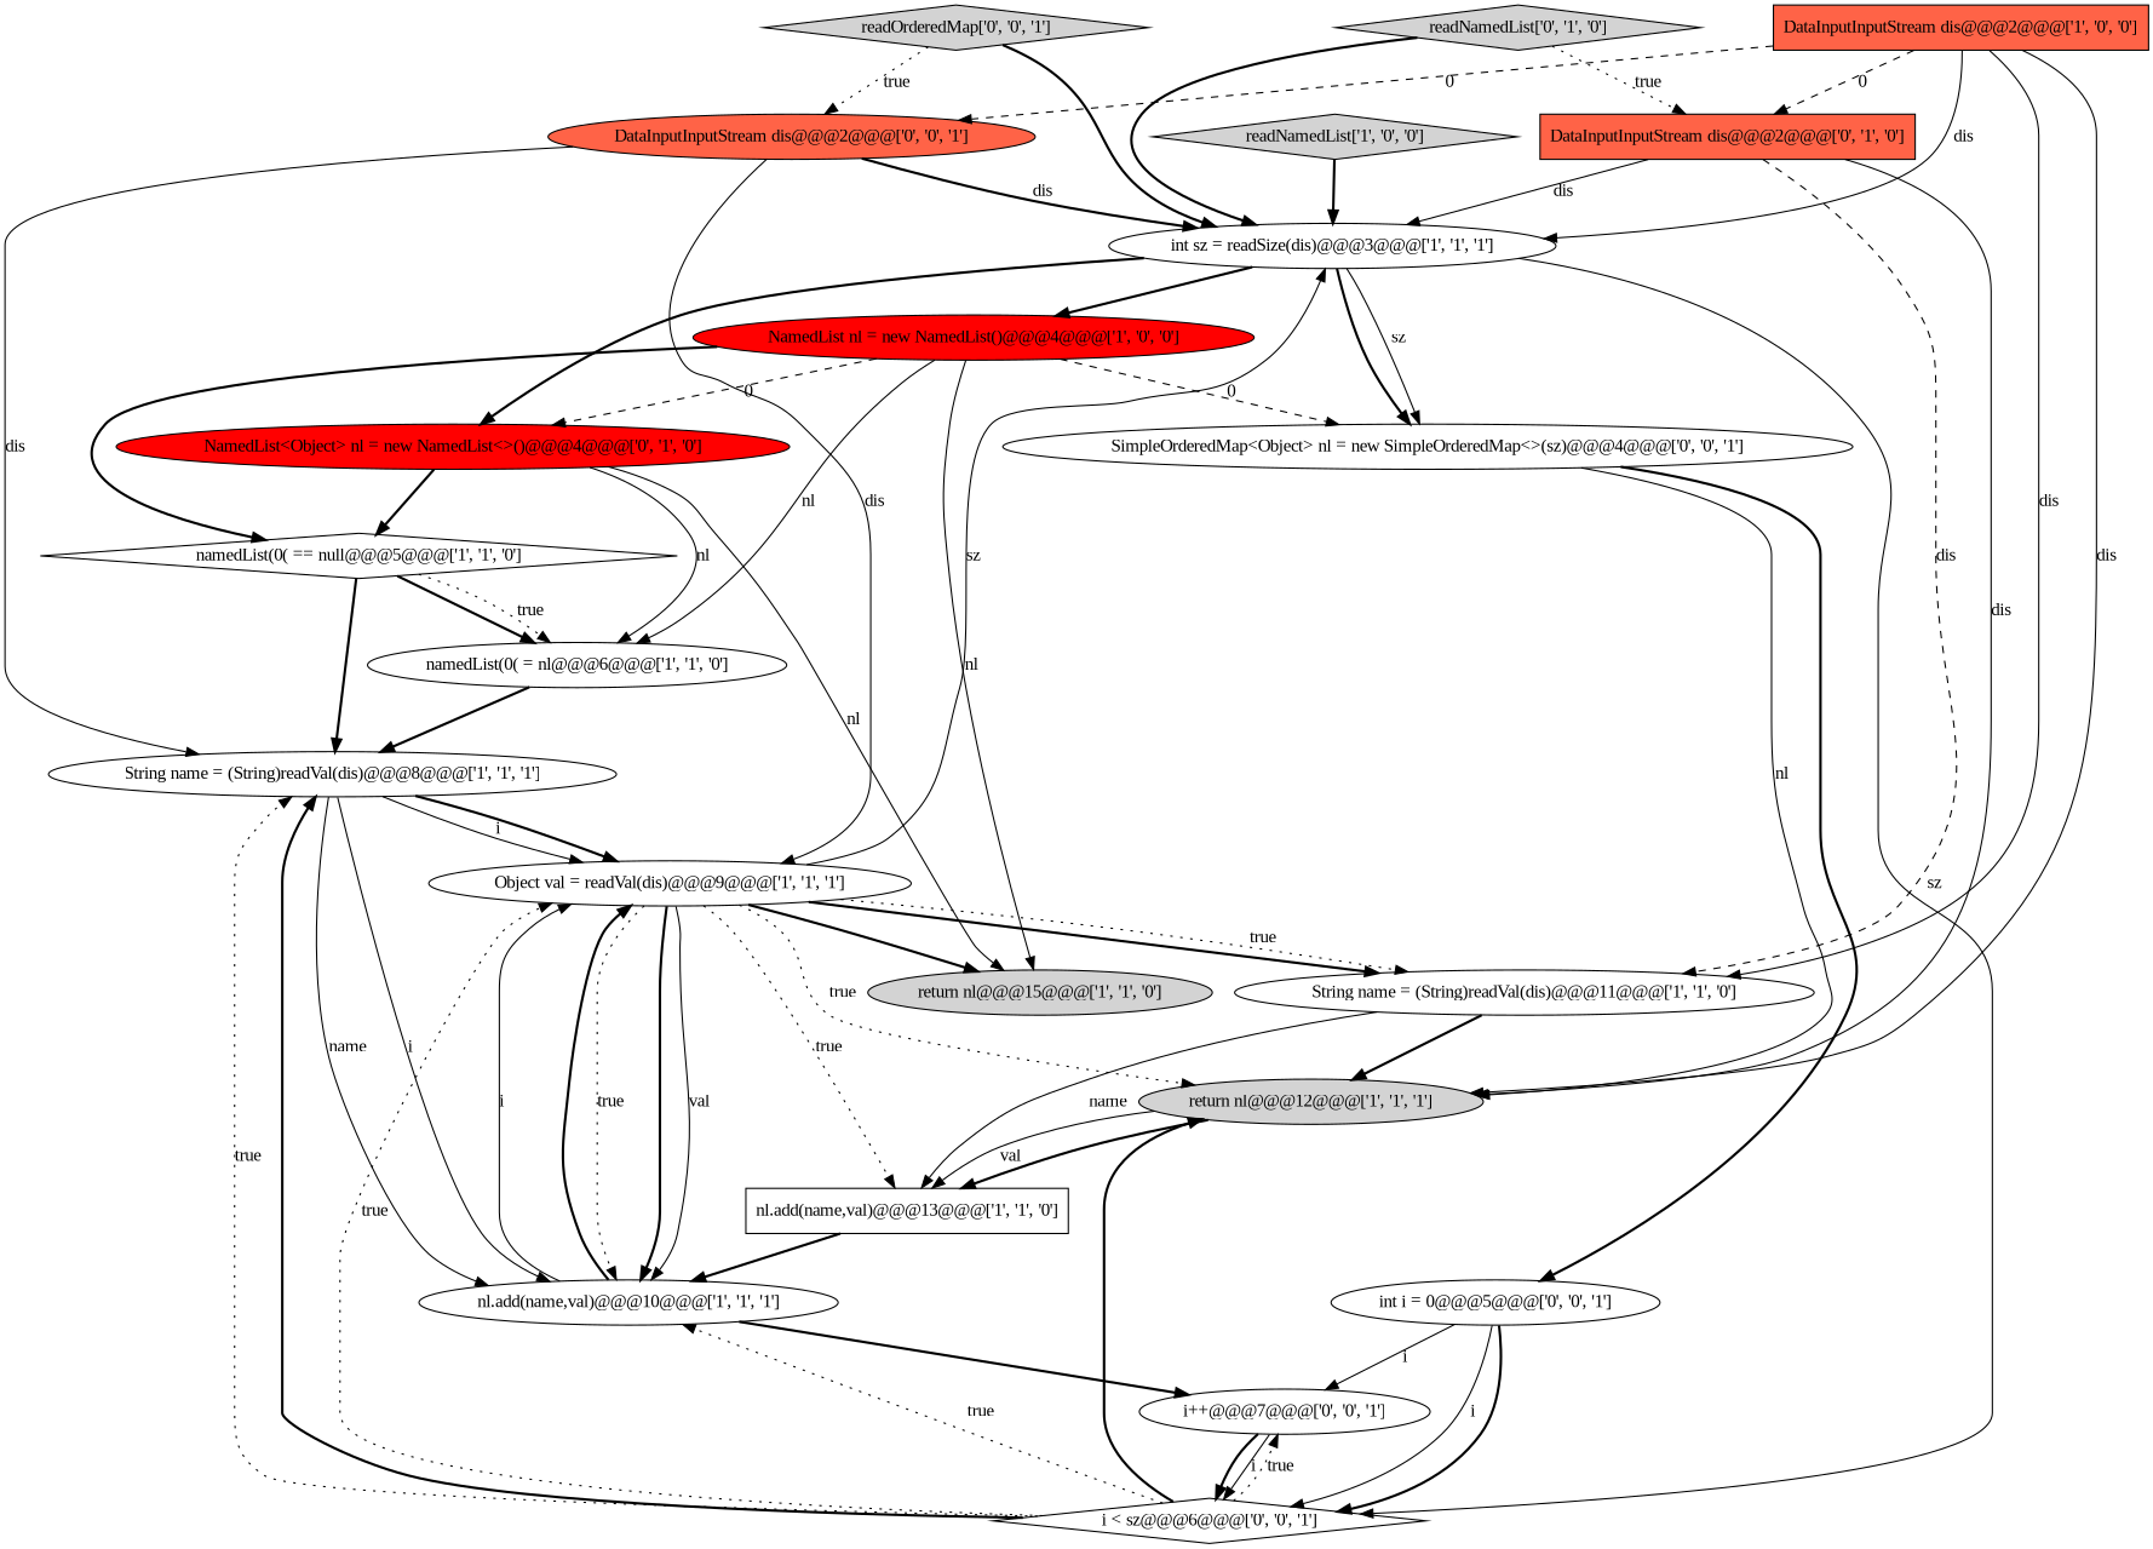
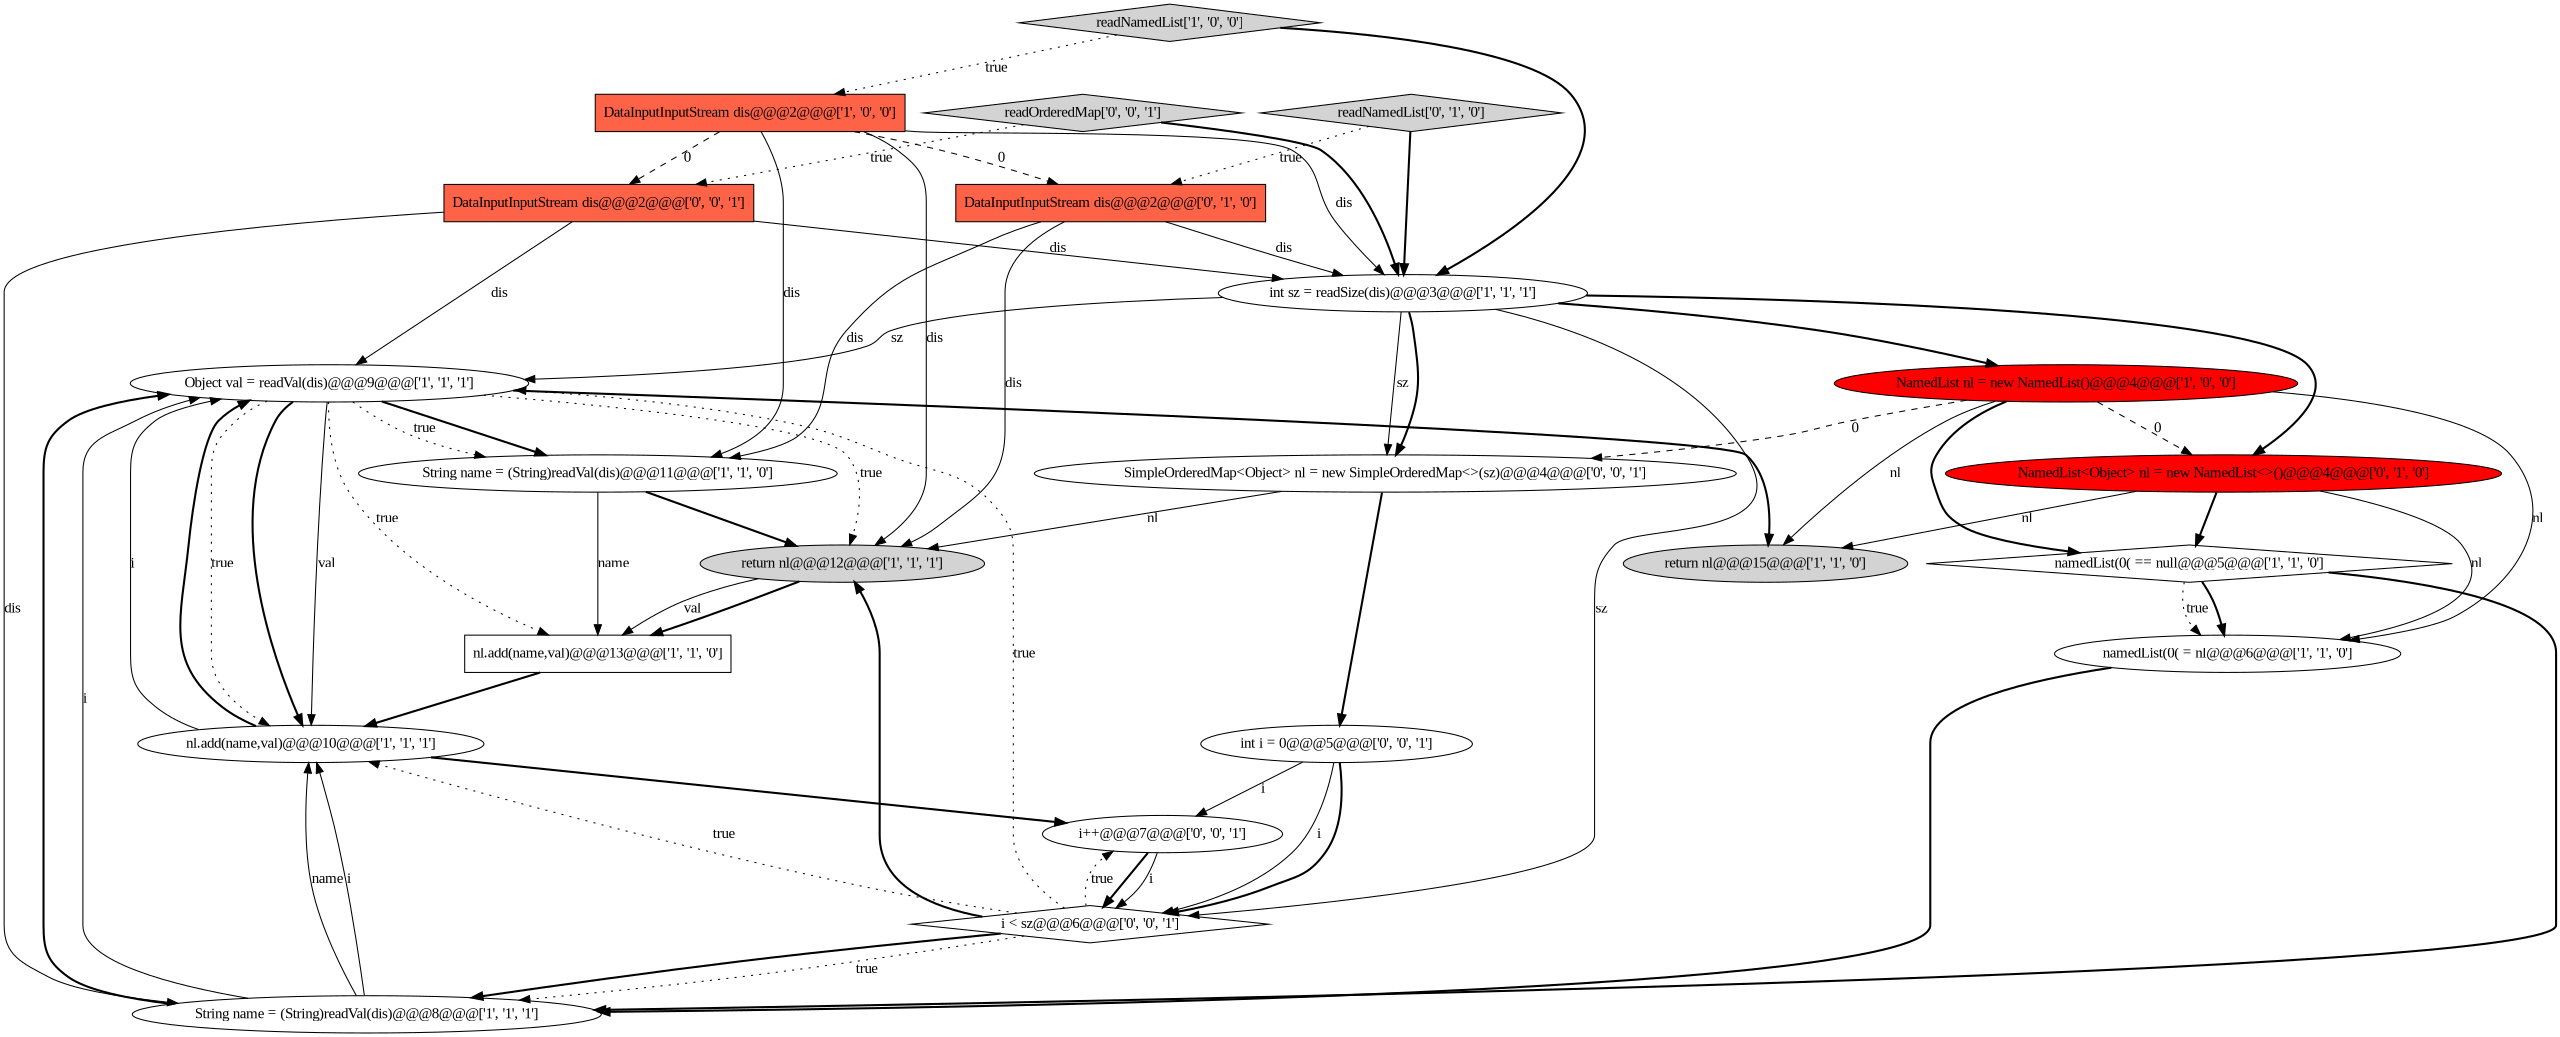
  digraph {
    fontname="Liberation Serif"
    node [fillcolor=white fontname="Liberation Serif" shape=ellipse style=filled]
    edge [fontname="Liberation Serif" style=solid]
    n1 [fillcolor=lightgray label="readNamedList['1', '0', '0']" shape=diamond]
    n2 [fillcolor=tomato label="DataInputInputStream dis@@@2@@@['1', '0', '0']" shape=box]
    n3 [label="int sz = readSize(dis)@@@3@@@['1', '1', '1']"]
    n4 [fillcolor=lightgray label="return nl@@@12@@@['1', '1', '1']"]
-   n5 [fillcolor=tomato label="DataInputInputStream dis@@@2@@@['0', '0', '1']"]
+   n5 [fillcolor=tomato label="DataInputInputStream dis@@@2@@@['0', '0', '1']" shape=box]
    n6 [label="String name = (String)readVal(dis)@@@11@@@['1', '1', '0']"]
    n7 [fillcolor=tomato label="DataInputInputStream dis@@@2@@@['0', '1', '0']" shape=box]
    n8 [label="Object val = readVal(dis)@@@9@@@['1', '1', '1']"]
    n9 [fillcolor=red label="NamedList nl = new NamedList()@@@4@@@['1', '0', '0']"]
    n10 [fillcolor=red label="NamedList<Object> nl = new NamedList<>()@@@4@@@['0', '1', '0']"]
    n11 [label="SimpleOrderedMap<Object> nl = new SimpleOrderedMap<>(sz)@@@4@@@['0', '0', '1']"]
    n12 [label="i < sz@@@6@@@['0', '0', '1']" shape=diamond]
    n13 [label="nl.add(name,val)@@@13@@@['1', '1', '0']" shape=box]
    n14 [label="nl.add(name,val)@@@10@@@['1', '1', '1']"]
    n15 [label="i++@@@7@@@['0', '0', '1']"]
    n16 [fillcolor=lightgray label="return nl@@@15@@@['1', '1', '0']"]
    n17 [label="String name = (String)readVal(dis)@@@8@@@['1', '1', '1']"]
    n18 [label="namedList(0( == null@@@5@@@['1', '1', '0']" shape=diamond]
    n19 [label="namedList(0( = nl@@@6@@@['1', '1', '0']"]
    n20 [label="int i = 0@@@5@@@['0', '0', '1']"]
    n21 [fillcolor=lightgray label="readNamedList['0', '1', '0']" shape=diamond]
    n22 [fillcolor=lightgray label="readOrderedMap['0', '0', '1']" shape=diamond]
+   n1 -> n2 [label=true style=dotted]
    n1 -> n3 [style=bold]
    n2 -> n3 [label=dis]
    n2 -> n4 [label=dis]
    n2 -> n5 [label=0 style=dashed]
    n2 -> n6 [label=dis]
    n2 -> n7 [label=0 style=dashed]
-   n8 -> n3 [label=sz]
+   n3 -> n8 [label=sz]
    n3 -> n9 [style=bold]
    n3 -> n10 [style=bold]
    n3 -> n11 [label=sz]
    n3 -> n11 [style=bold]
    n3 -> n12 [label=sz]
    n4 -> n13 [style=bold]
    n4 -> n13 [label=val]
-   n5 -> n3 [label=dis style=bold]
+   n5 -> n3 [label=dis]
    n5 -> n8 [label=dis]
    n5 -> n17 [label=dis]
    n6 -> n4 [style=bold]
    n6 -> n13 [label=name]
    n7 -> n3 [label=dis]
    n7 -> n4 [label=dis]
-   n7 -> n6 [label=dis style=dashed]
+   n7 -> n6 [label=dis]
    n8 -> n4 [label=true style=dotted]
    n8 -> n6 [style=bold]
    n8 -> n6 [label=true style=dotted]
    n8 -> n13 [label=true style=dotted]
    n8 -> n14 [label=true style=dotted]
    n8 -> n14 [style=bold]
    n8 -> n14 [label=val]
    n8 -> n16 [style=bold]
    n9 -> n10 [label=0 style=dashed]
    n9 -> n11 [label=0 style=dashed]
    n9 -> n16 [label=nl]
    n9 -> n18 [style=bold]
    n9 -> n19 [label=nl]
    n10 -> n16 [label=nl]
    n10 -> n18 [style=bold]
    n10 -> n19 [label=nl]
    n11 -> n4 [label=nl]
    n11 -> n20 [style=bold]
    n12 -> n4 [style=bold]
    n12 -> n8 [label=true style=dotted]
    n12 -> n14 [label=true style=dotted]
    n12 -> n15 [label=true style=dotted]
    n12 -> n17 [label=true style=dotted]
    n12 -> n17 [style=bold]
    n13 -> n14 [style=bold]
    n14 -> n8 [label=i]
    n14 -> n8 [style=bold]
    n14 -> n15 [style=bold]
    n15 -> n12 [label=i]
    n15 -> n12 [style=bold]
    n17 -> n8 [style=bold]
    n17 -> n8 [label=i]
    n17 -> n14 [label=name]
    n17 -> n14 [label=i]
    n18 -> n17 [style=bold]
    n18 -> n19 [style=bold]
    n18 -> n19 [label=true style=dotted]
    n19 -> n17 [style=bold]
    n20 -> n12 [label=i]
    n20 -> n12 [style=bold]
    n20 -> n15 [label=i]
    n21 -> n3 [style=bold]
    n21 -> n7 [label=true style=dotted]
    n22 -> n3 [style=bold]
    n22 -> n5 [label=true style=dotted]
  }
